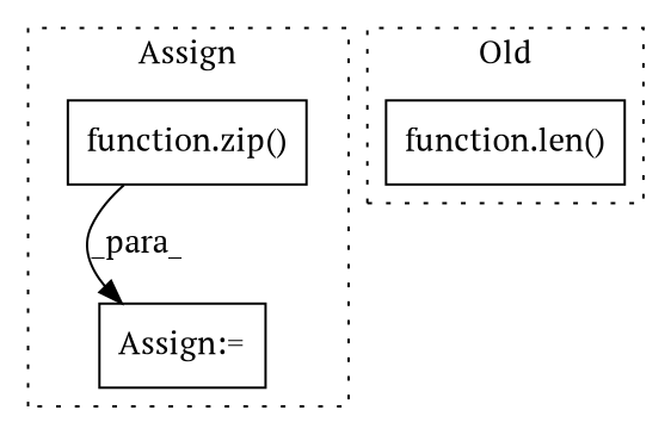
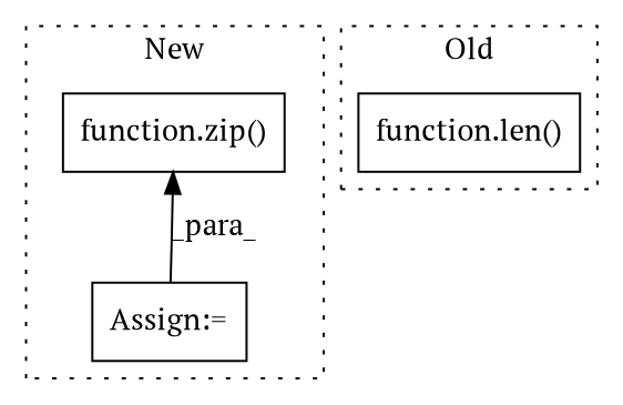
  digraph {
    fontname="PT Serif"
    node [a=75 l="4,1" shape=box fontname="PT Serif"]
    n1 [label="function.zip()" s="5737,5753"]
    n2 [a=68 l=3 label="Assign:=" s=5729]
    n3 [label="function.len()" s="4465,4480"]
    subgraph cluster_1 {
-     label=Assign
+     label=New
      style=dotted
      n1
      n2
    }
    subgraph cluster_2 {
      label=Old
      style=dotted
      n3
    }
-   n1 -> n2 [label=_para_ fontname="PT Serif"]
+   n2 -> n1 [label=_para_ fontname="PT Serif"]
  }
